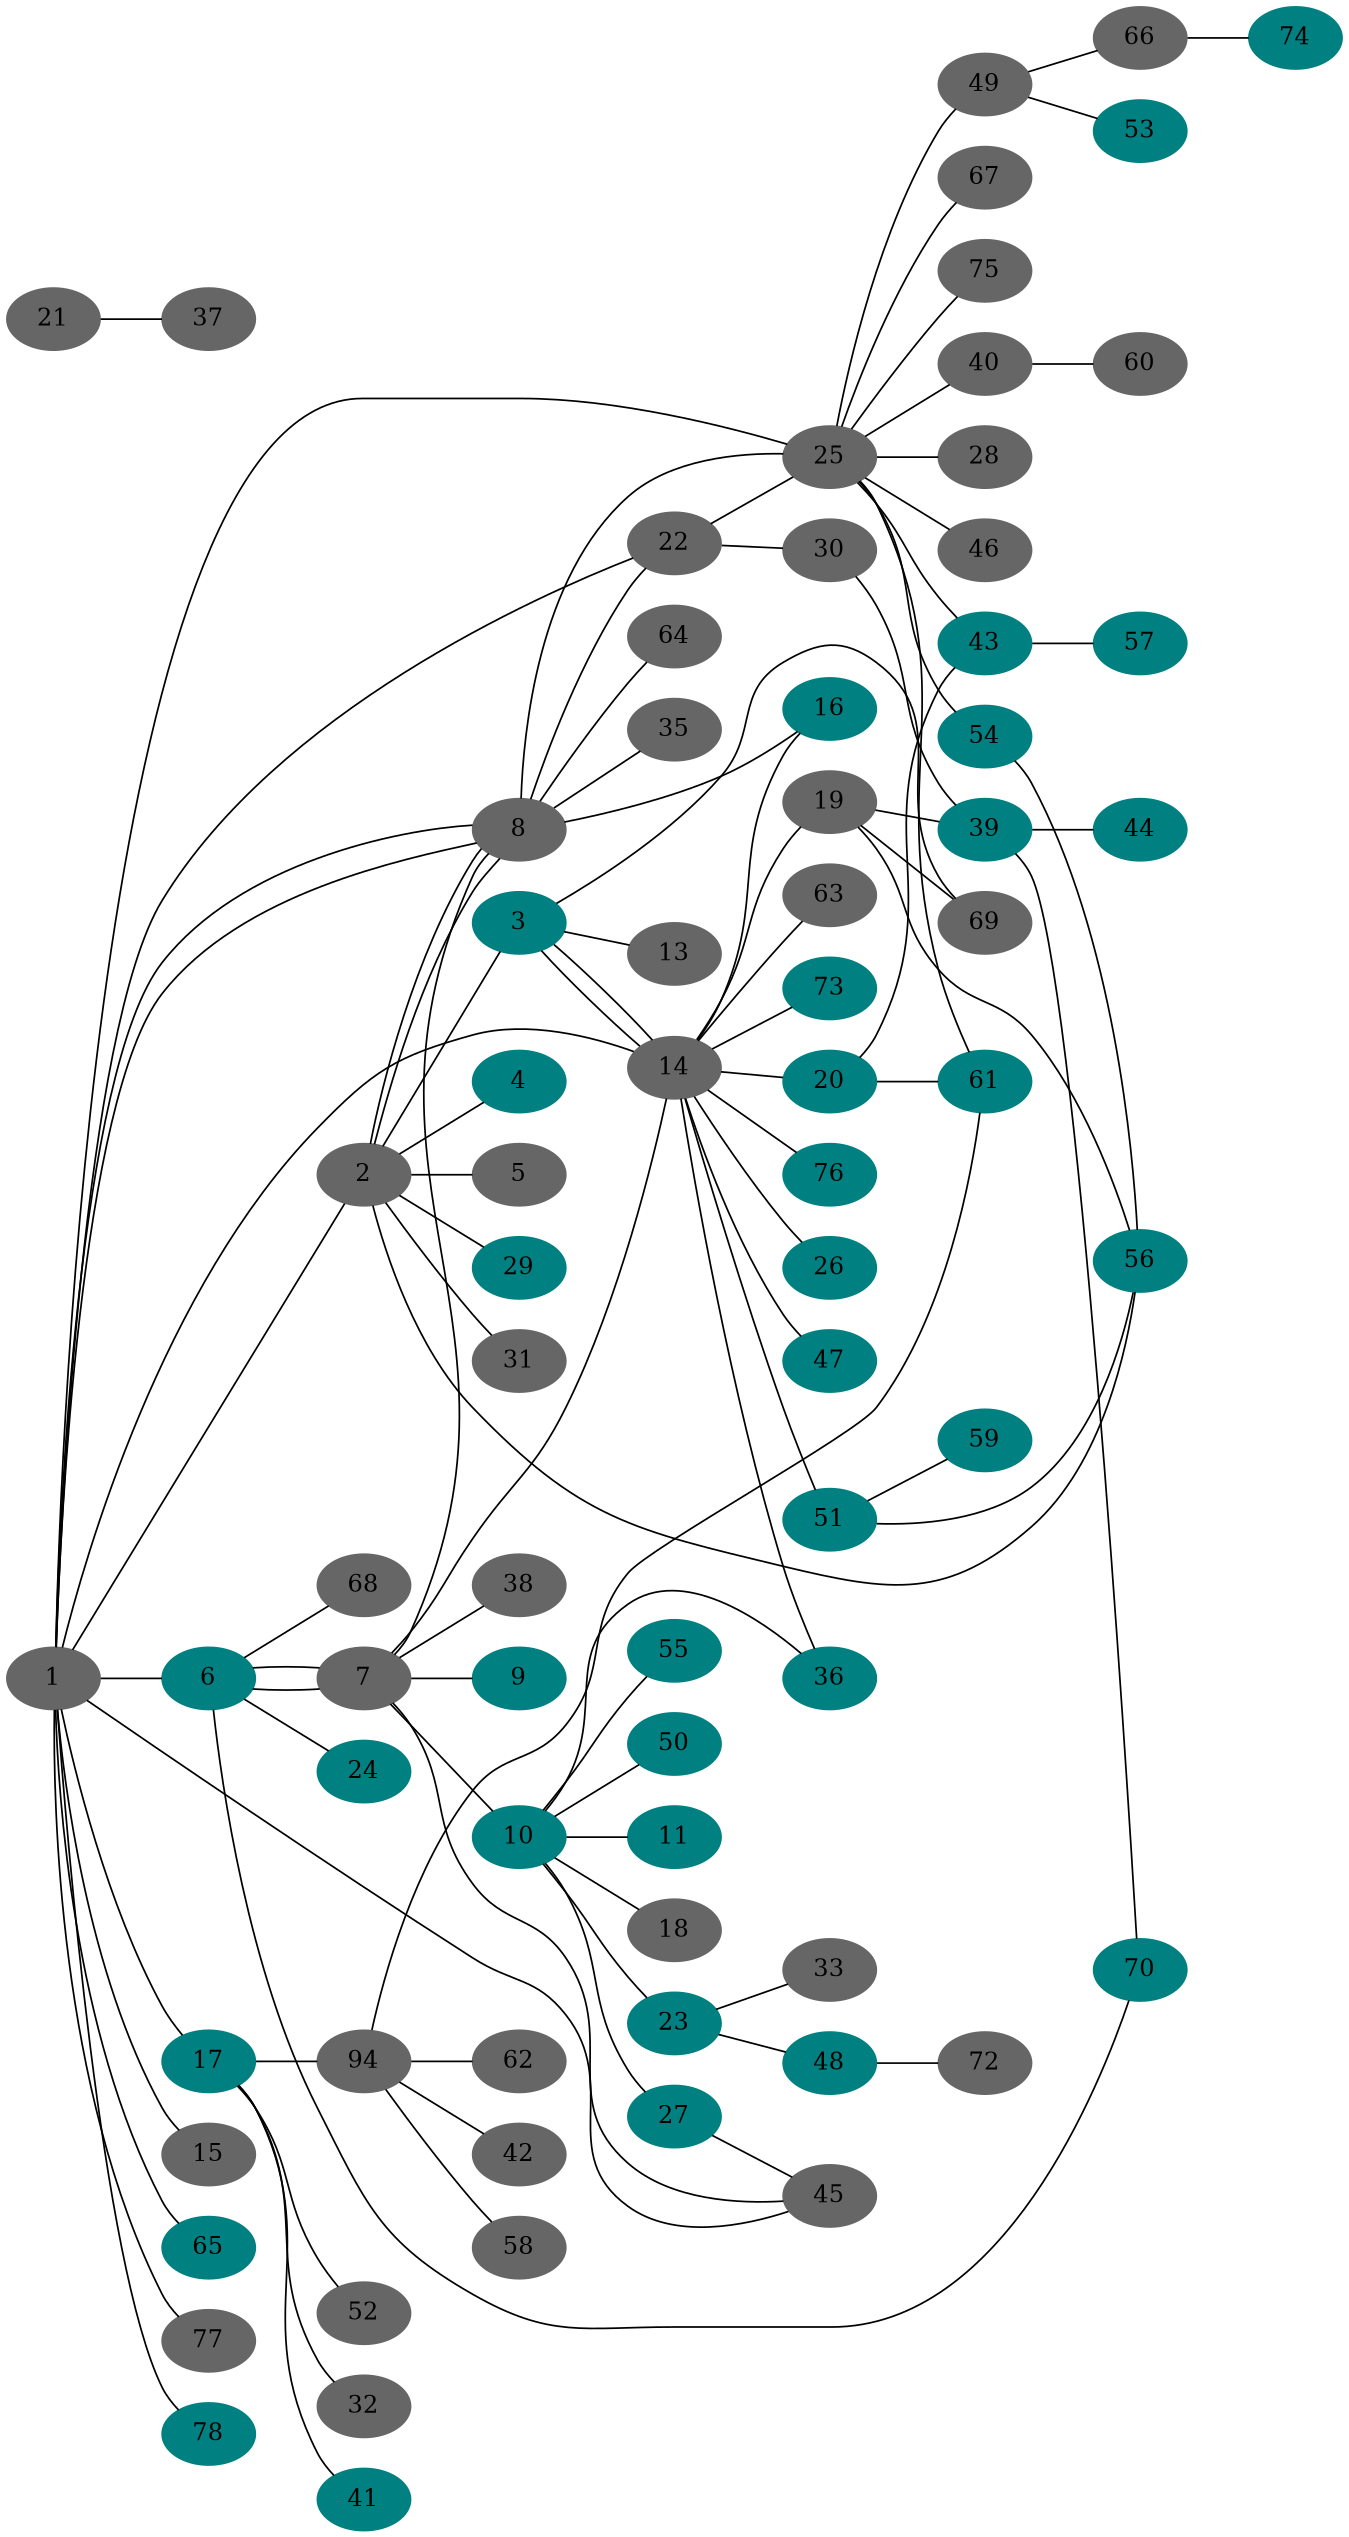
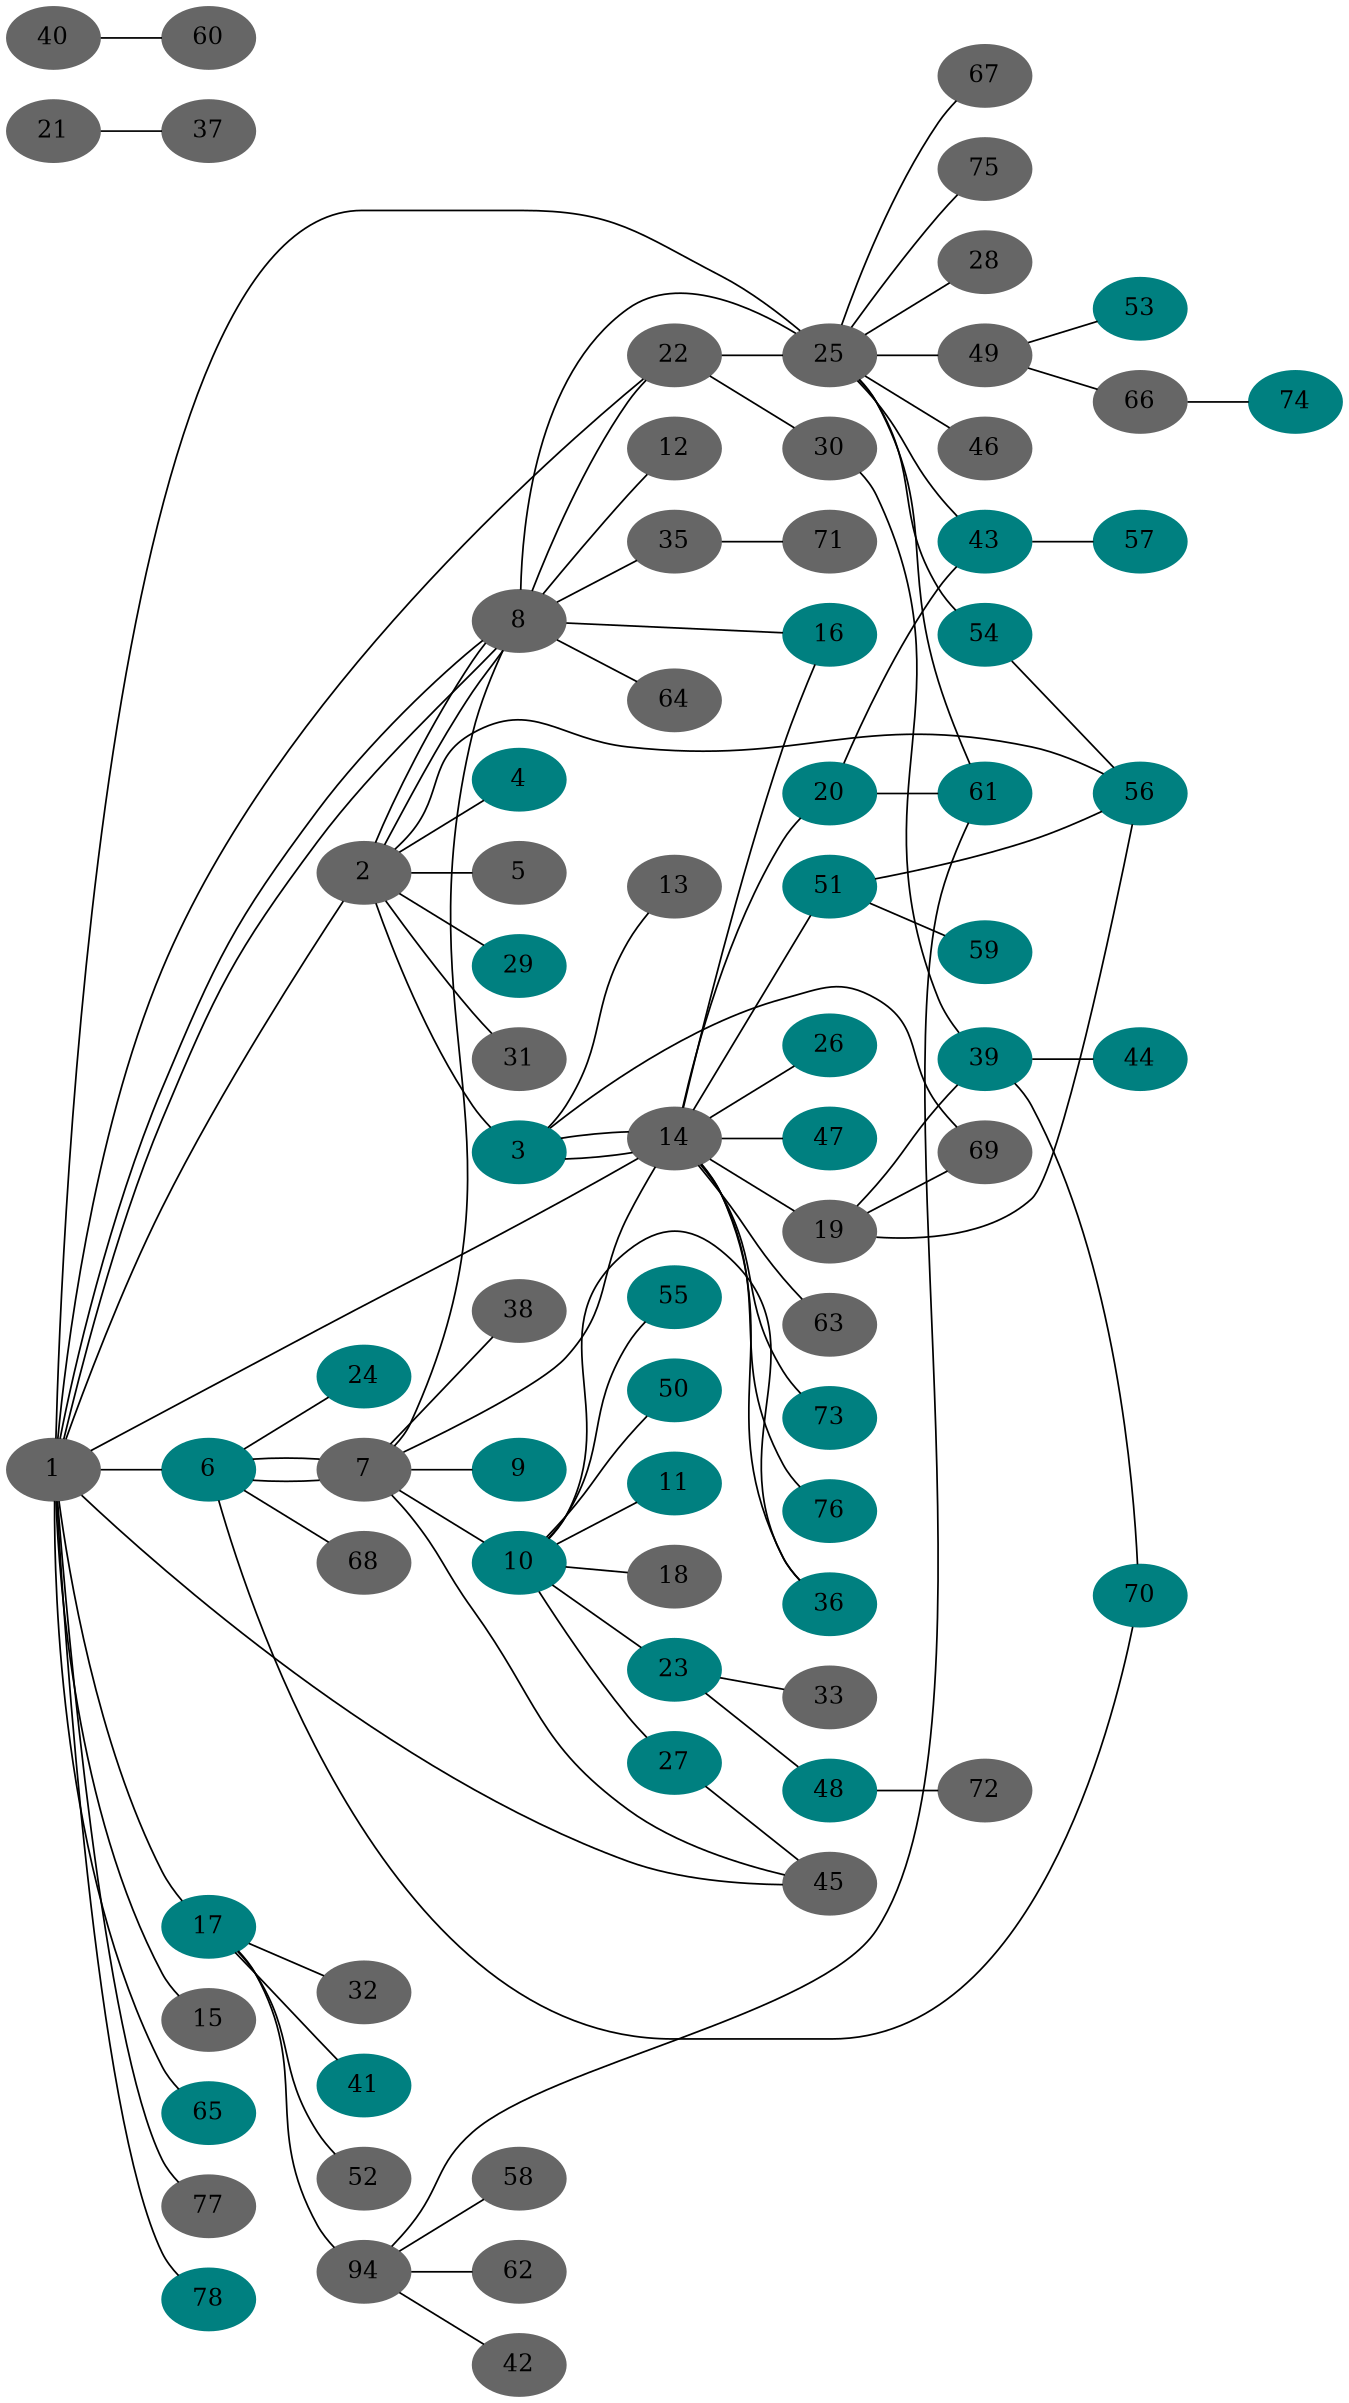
  graph {
    rankdir=LR
    node [color=gray40 style=filled]
    1
    2
    6 [color=teal]
    8
    14
    15
    17 [color=teal]
    22
    25
    45
    65 [color=teal]
    77
    78 [color=teal]
    3 [color=teal]
    4 [color=teal]
    5
    29 [color=teal]
    31
    56 [color=teal]
    7
    24 [color=teal]
    68
    70 [color=teal]
+   12
    16 [color=teal]
    35
    64
    36 [color=teal]
    19
    20 [color=teal]
    26 [color=teal]
    47 [color=teal]
    51 [color=teal]
    63
    73 [color=teal]
    76 [color=teal]
    32
    n38 [label=94]
    41 [color=teal]
    52
    21
    37
    30
    43 [color=teal]
    61 [color=teal]
    28
    40
    46
    49
    54 [color=teal]
    67
    75
    13
    69
    9 [color=teal]
    10 [color=teal]
    38
    11 [color=teal]
    18
    23 [color=teal]
    27 [color=teal]
    50 [color=teal]
    55 [color=teal]
+   71
    33
    48 [color=teal]
    39 [color=teal]
    59 [color=teal]
    42
    58
    62
    44 [color=teal]
    57 [color=teal]
    72
    60
    53 [color=teal]
    66
    74 [color=teal]
    1 -- 2
    1 -- 6
    1 -- 8
    1 -- 8
    1 -- 14
    1 -- 15
    1 -- 17
    1 -- 22
    1 -- 25
    1 -- 45
    1 -- 65
    1 -- 77
    1 -- 78
    2 -- 8
    2 -- 8
    2 -- 3
    2 -- 4
    2 -- 5
    2 -- 29
    2 -- 31
    2 -- 56
    6 -- 7
    6 -- 7
    6 -- 24
    6 -- 68
    6 -- 70
    8 -- 22
    8 -- 25
+   8 -- 12
    8 -- 16
    8 -- 35
    8 -- 64
    14 -- 16
    14 -- 36
    14 -- 19
    14 -- 20
    14 -- 26
    14 -- 47
    14 -- 51
    14 -- 63
    14 -- 73
    14 -- 76
    17 -- 32
    17 -- n38
    17 -- 41
    17 -- 52
    22 -- 25
    22 -- 30
    25 -- 43
    25 -- 61
    25 -- 28
-   25 -- 40
    25 -- 46
    25 -- 49
    25 -- 54
    25 -- 67
    25 -- 75
    3 -- 14
    3 -- 14
    3 -- 13
    3 -- 69
    7 -- 8
    7 -- 14
    7 -- 45
    7 -- 9
    7 -- 10
    7 -- 38
+   35 -- 71
    19 -- 56
    19 -- 69
    19 -- 39
    20 -- 43
    20 -- 61
    51 -- 56
    51 -- 59
    n38 -- 61
    n38 -- 42
    n38 -- 58
    n38 -- 62
    21 -- 37
    30 -- 39
    43 -- 57
    40 -- 60
    49 -- 53
    49 -- 66
    54 -- 56
    10 -- 36
    10 -- 11
    10 -- 18
    10 -- 23
    10 -- 27
    10 -- 50
    10 -- 55
    23 -- 33
    23 -- 48
    27 -- 45
    48 -- 72
    39 -- 70
    39 -- 44
    66 -- 74
  }
